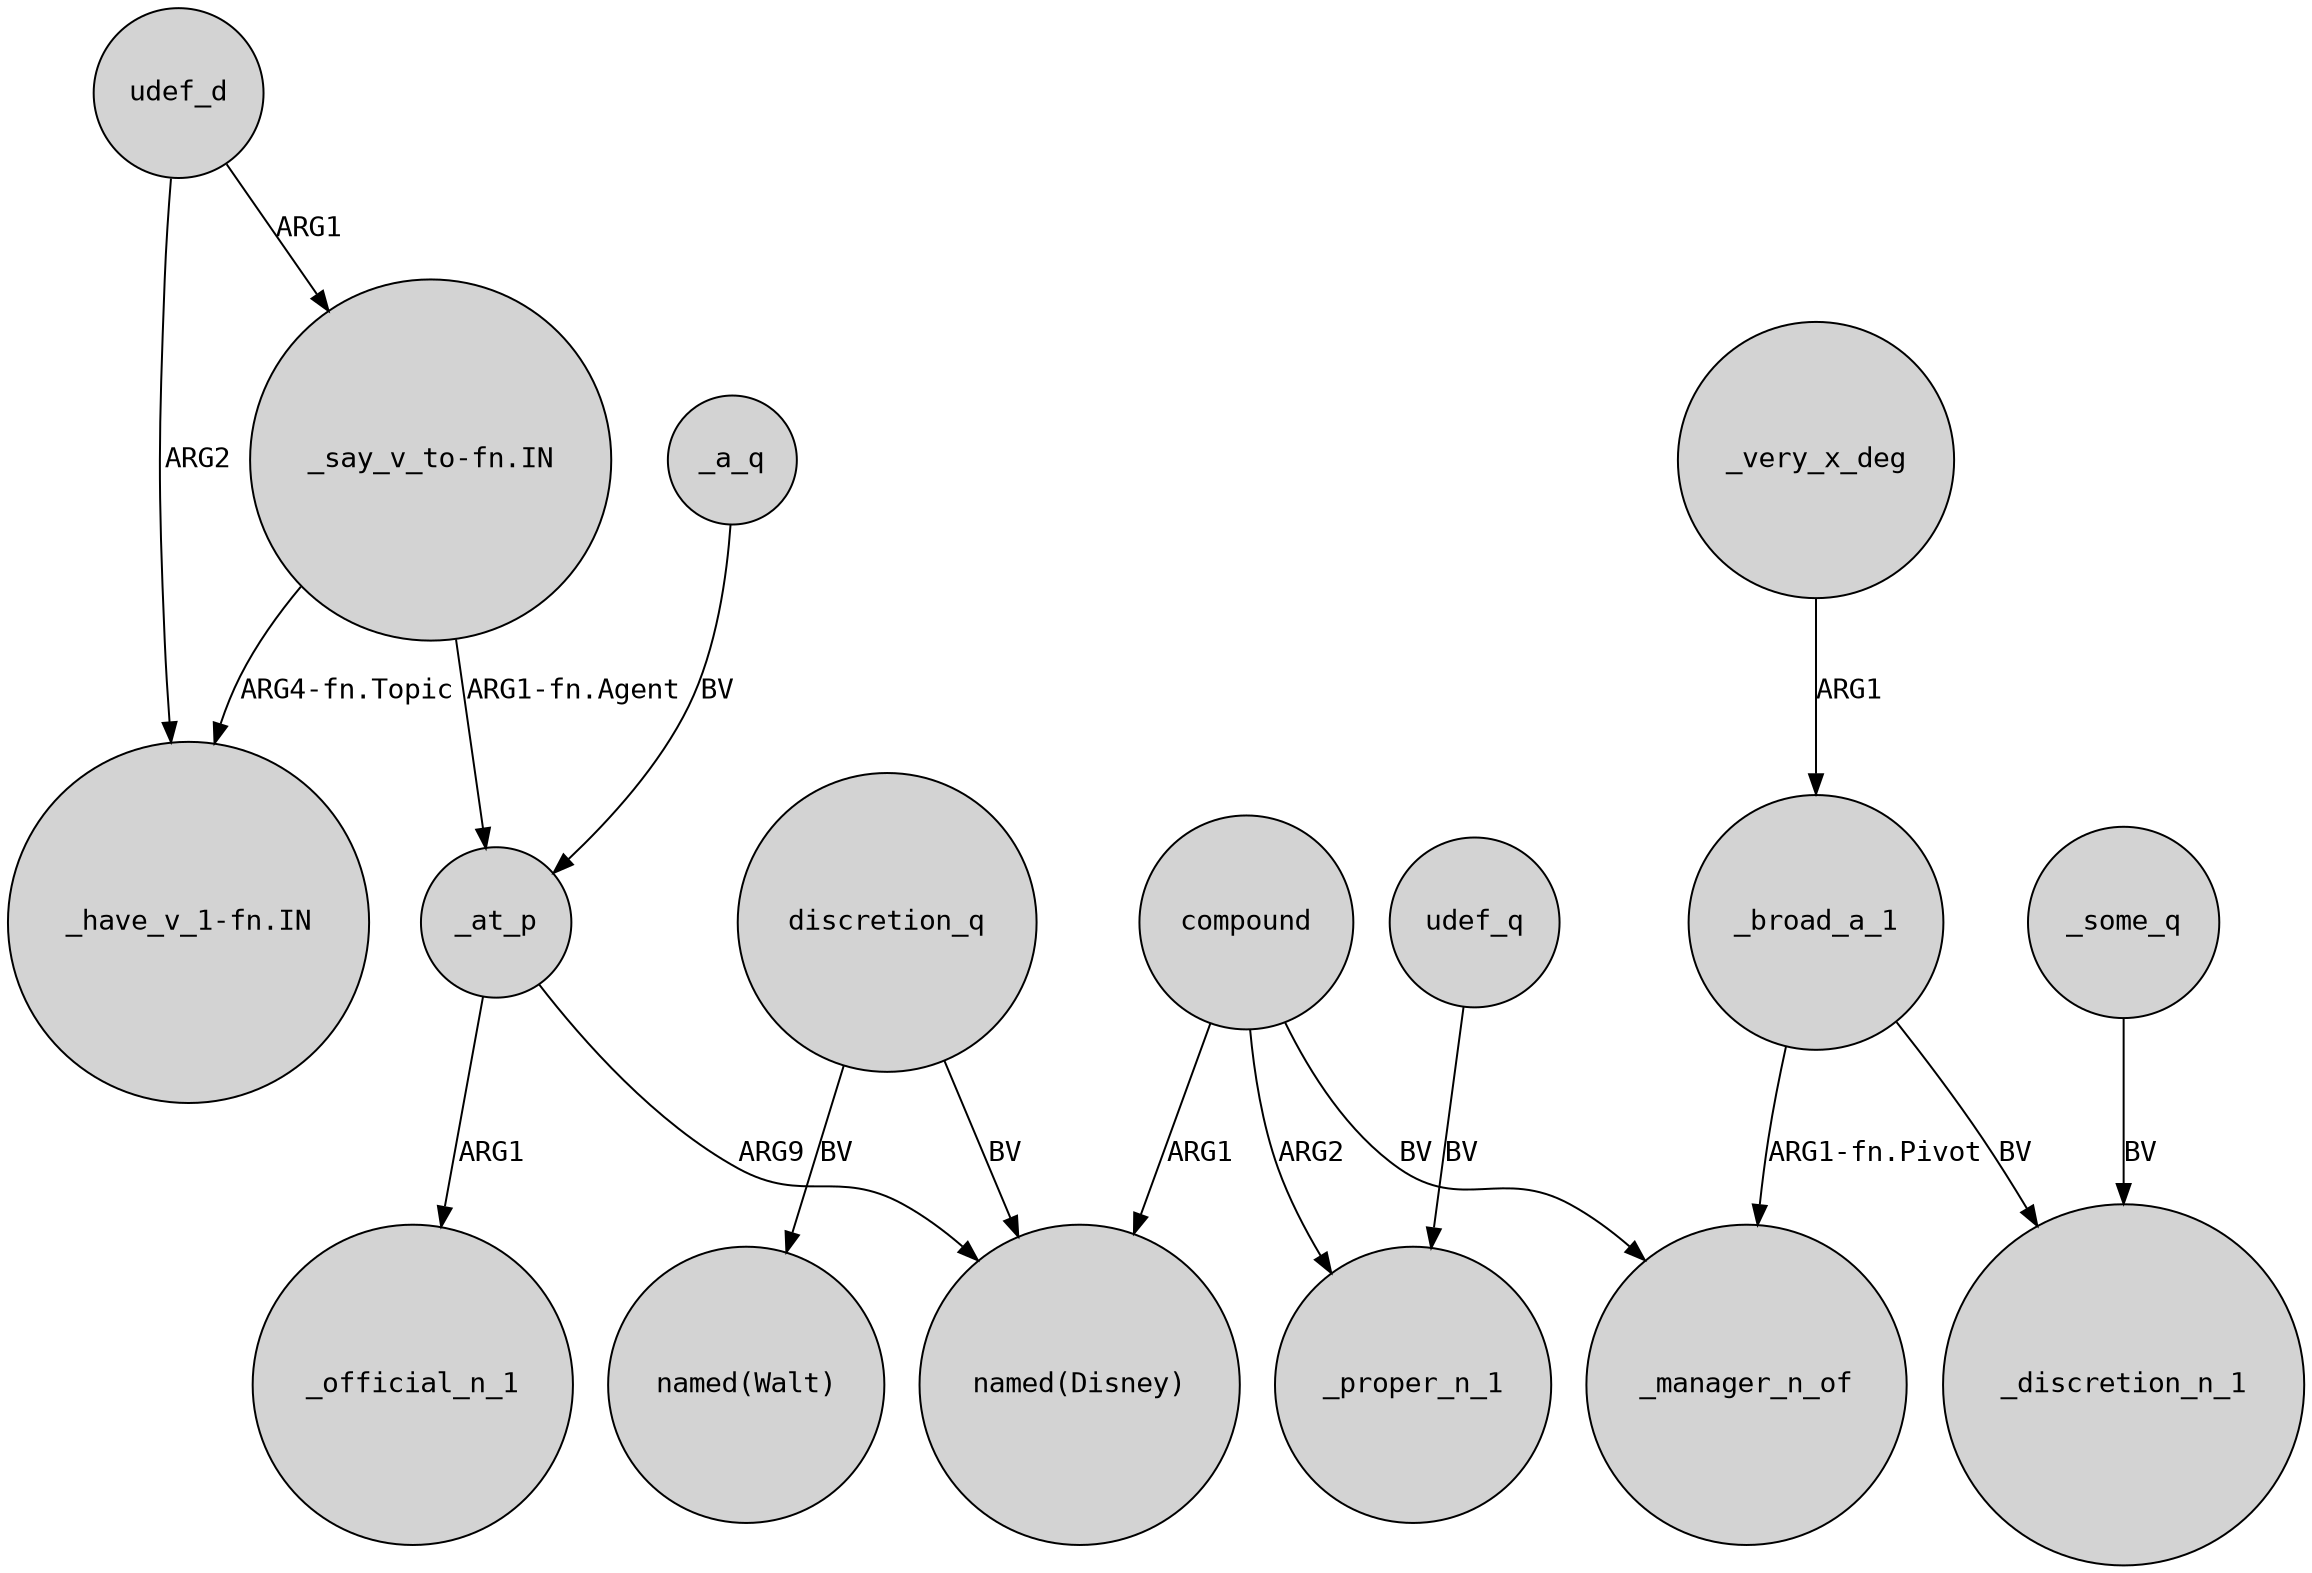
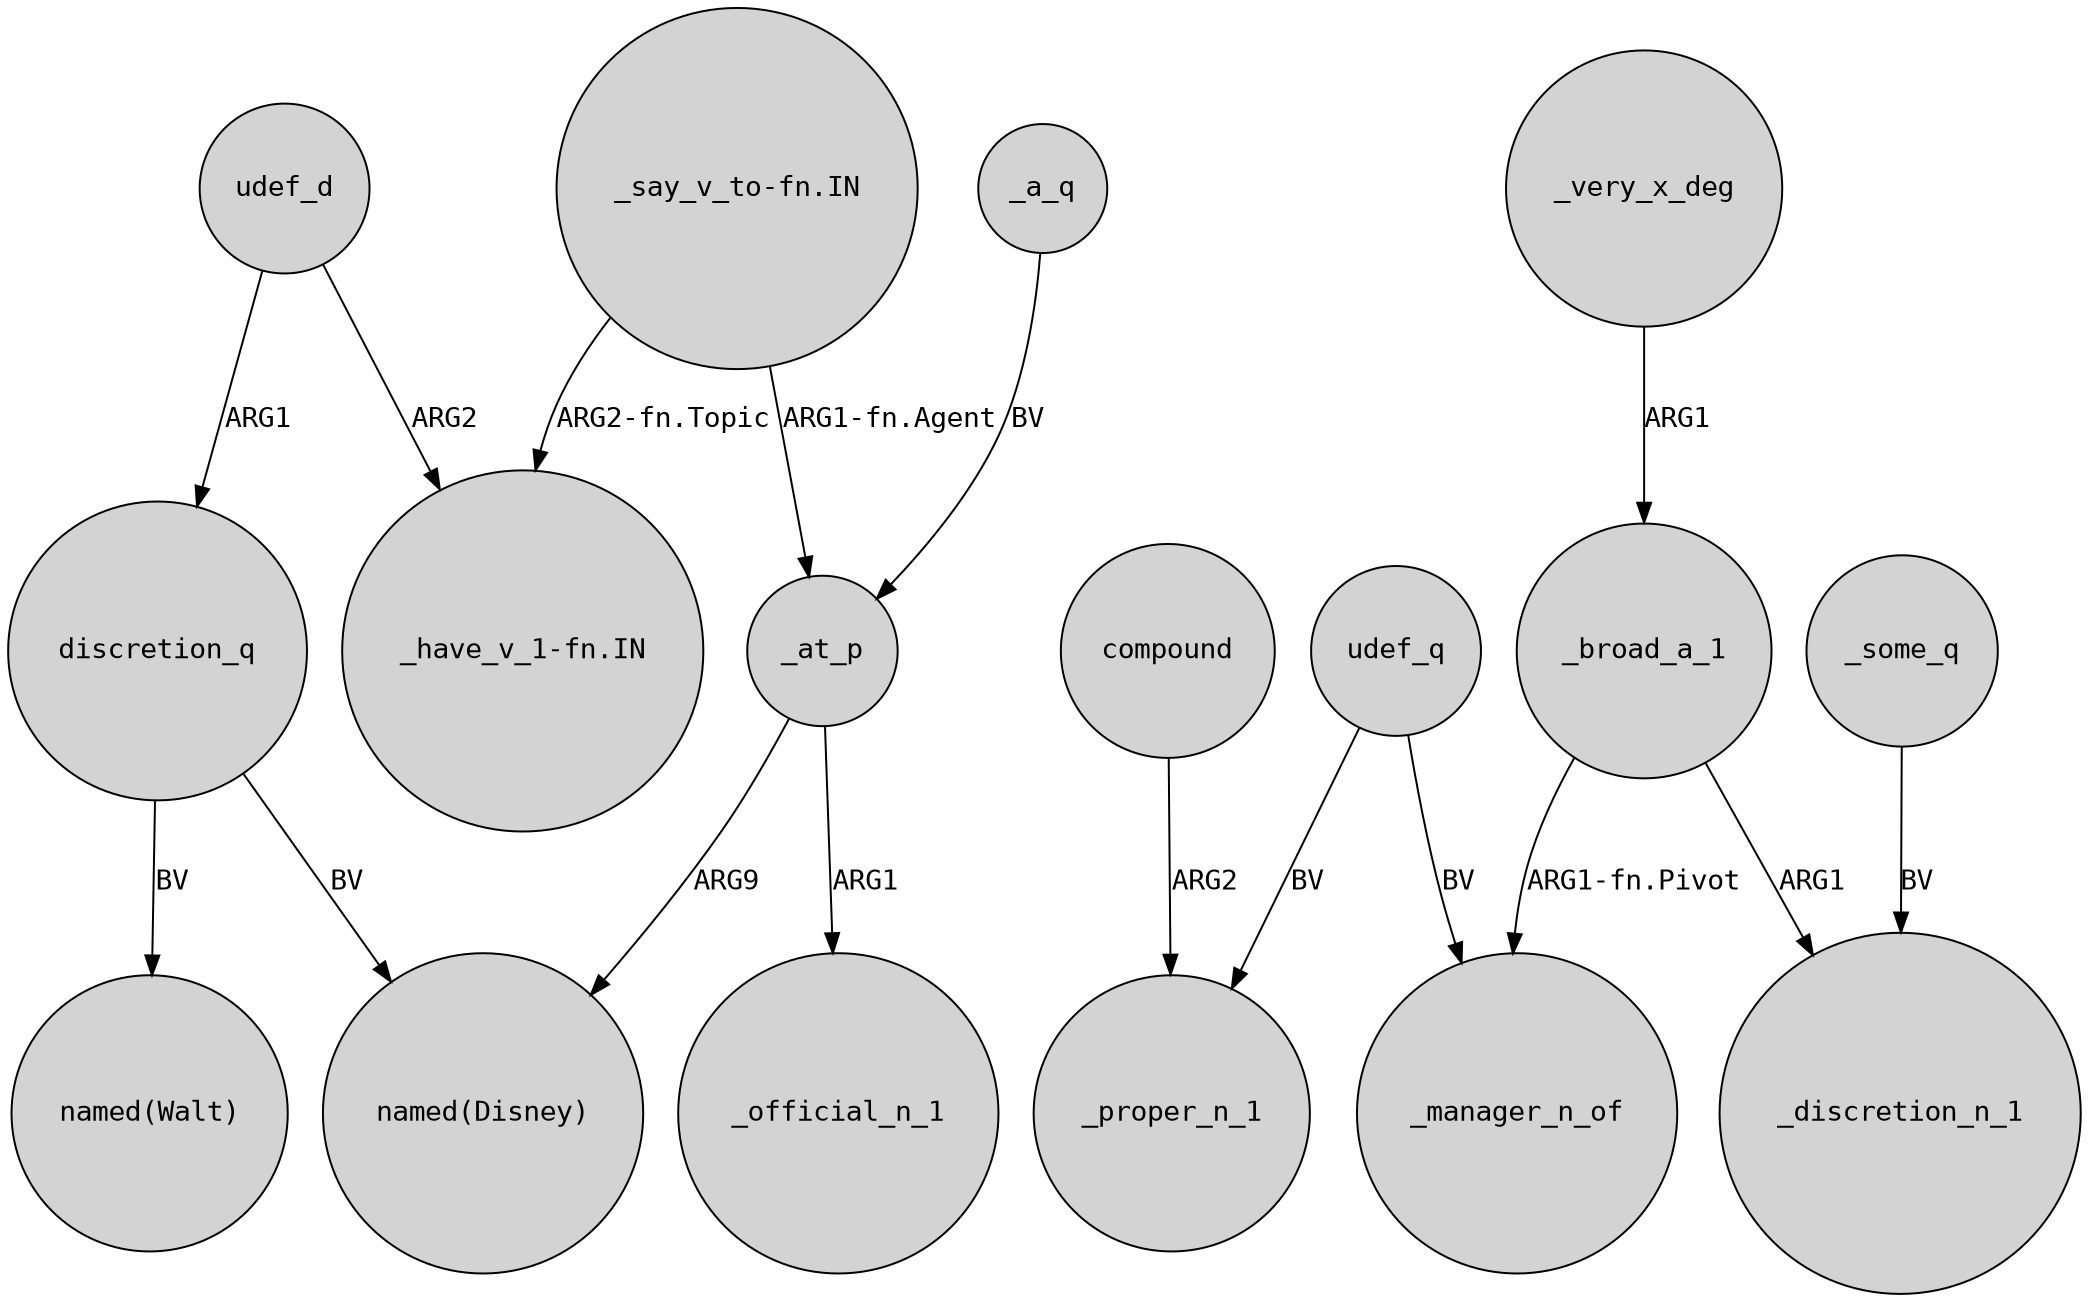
  digraph {
    fontname="DejaVu Sans Mono"
    node [fontname="DejaVu Sans Mono" shape=circle style=filled]
    edge [fontname="DejaVu Sans Mono"]
    n1 [label=udef_d]
    "_have_v_1-fn.IN"
    "_say_v_to-fn.IN"
    _at_p
    n5 [label=_proper_n_1]
    compound
    "named(Disney)"
    _some_q
    _discretion_n_1
    _official_n_1
    _very_x_deg
    _broad_a_1
    _manager_n_of
    _a_q
    udef_q
    n16 [label=discretion_q]
    "named(Walt)"
    n1 -> "_have_v_1-fn.IN" [label=ARG2]
-   n1 -> "_say_v_to-fn.IN" [label=ARG1]
-   "_say_v_to-fn.IN" -> "_have_v_1-fn.IN" [label="ARG4-fn.Topic"]
+   n1 -> n16 [label=ARG1]
+   "_say_v_to-fn.IN" -> "_have_v_1-fn.IN" [label="ARG2-fn.Topic"]
    "_say_v_to-fn.IN" -> _at_p [label="ARG1-fn.Agent"]
    _at_p -> "named(Disney)" [label=ARG9]
    _at_p -> _official_n_1 [label=ARG1]
    compound -> n5 [label=ARG2]
-   compound -> "named(Disney)" [label=ARG1]
    _some_q -> _discretion_n_1 [label=BV]
    _very_x_deg -> _broad_a_1 [label=ARG1]
-   _broad_a_1 -> _discretion_n_1 [label=BV]
+   _broad_a_1 -> _discretion_n_1 [label=ARG1]
    _broad_a_1 -> _manager_n_of [label="ARG1-fn.Pivot"]
    _a_q -> _at_p [label=BV]
    udef_q -> n5 [label=BV]
-   compound -> _manager_n_of [label=BV]
+   udef_q -> _manager_n_of [label=BV]
    n16 -> "named(Disney)" [label=BV]
    n16 -> "named(Walt)" [label=BV]
  }
